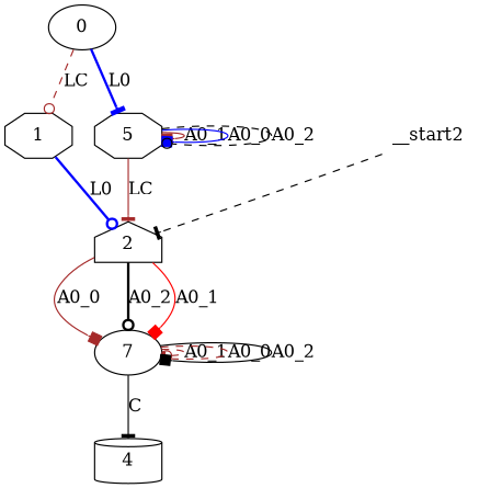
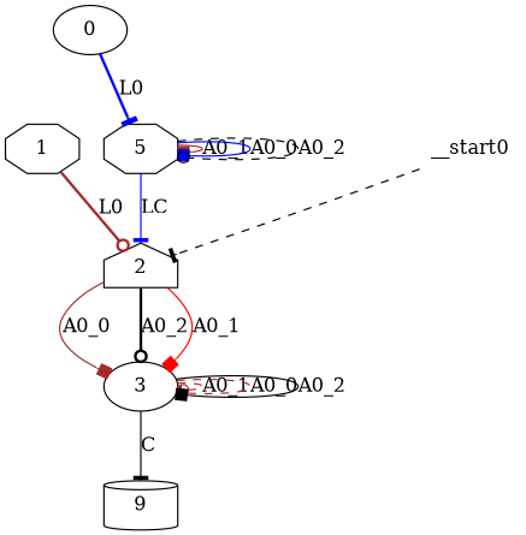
  digraph {
    node [shape=ellipse]
    edge [arrowhead=odot color=brown style=solid]
    n1 [label=0]
    n2 [label=1 shape=octagon]
    n3 [label=5 shape=octagon]
    n4 [label=2 shape=house]
-   n5 [label=7]
-   n6 [label=4 shape=cylinder]
-   __start0 [shape=none label=__start2]
-   n1 -> n2 [label=LC style=dashed]
+   n5 [label=3]
+   n6 [label=9 shape=cylinder]
+   __start0 [shape=none]
    n1 -> n3 [arrowhead=tee color=blue label=L0 style=bold]
-   n2 -> n4 [color=blue label=L0 style=bold]
+   n2 -> n4 [label=L0 style=bold]
    n3 -> n3 [arrowhead=box label=A0_1]
    n3 -> n3 [arrowhead=box color=blue label=A0_0]
    n3 -> n3 [color=black label=A0_2 style=dashed]
-   n3 -> n4 [arrowhead=tee label=LC]
+   n3 -> n4 [arrowhead=tee color=blue label=LC]
    n4 -> n5 [arrowhead=box label=A0_0]
    n4 -> n5 [color=black label=A0_2 style=bold]
    n4 -> n5 [arrowhead=box color=red label=A0_1]
    n5 -> n5 [label=A0_1 style=dashed]
    n5 -> n5 [arrowhead=tee label=A0_0 style=dashed]
    n5 -> n5 [arrowhead=box color=black label=A0_2]
    n5 -> n6 [arrowhead=tee color=black label=C]
    __start0 -> n4 [arrowhead=tee color=black style=dashed]
  }
